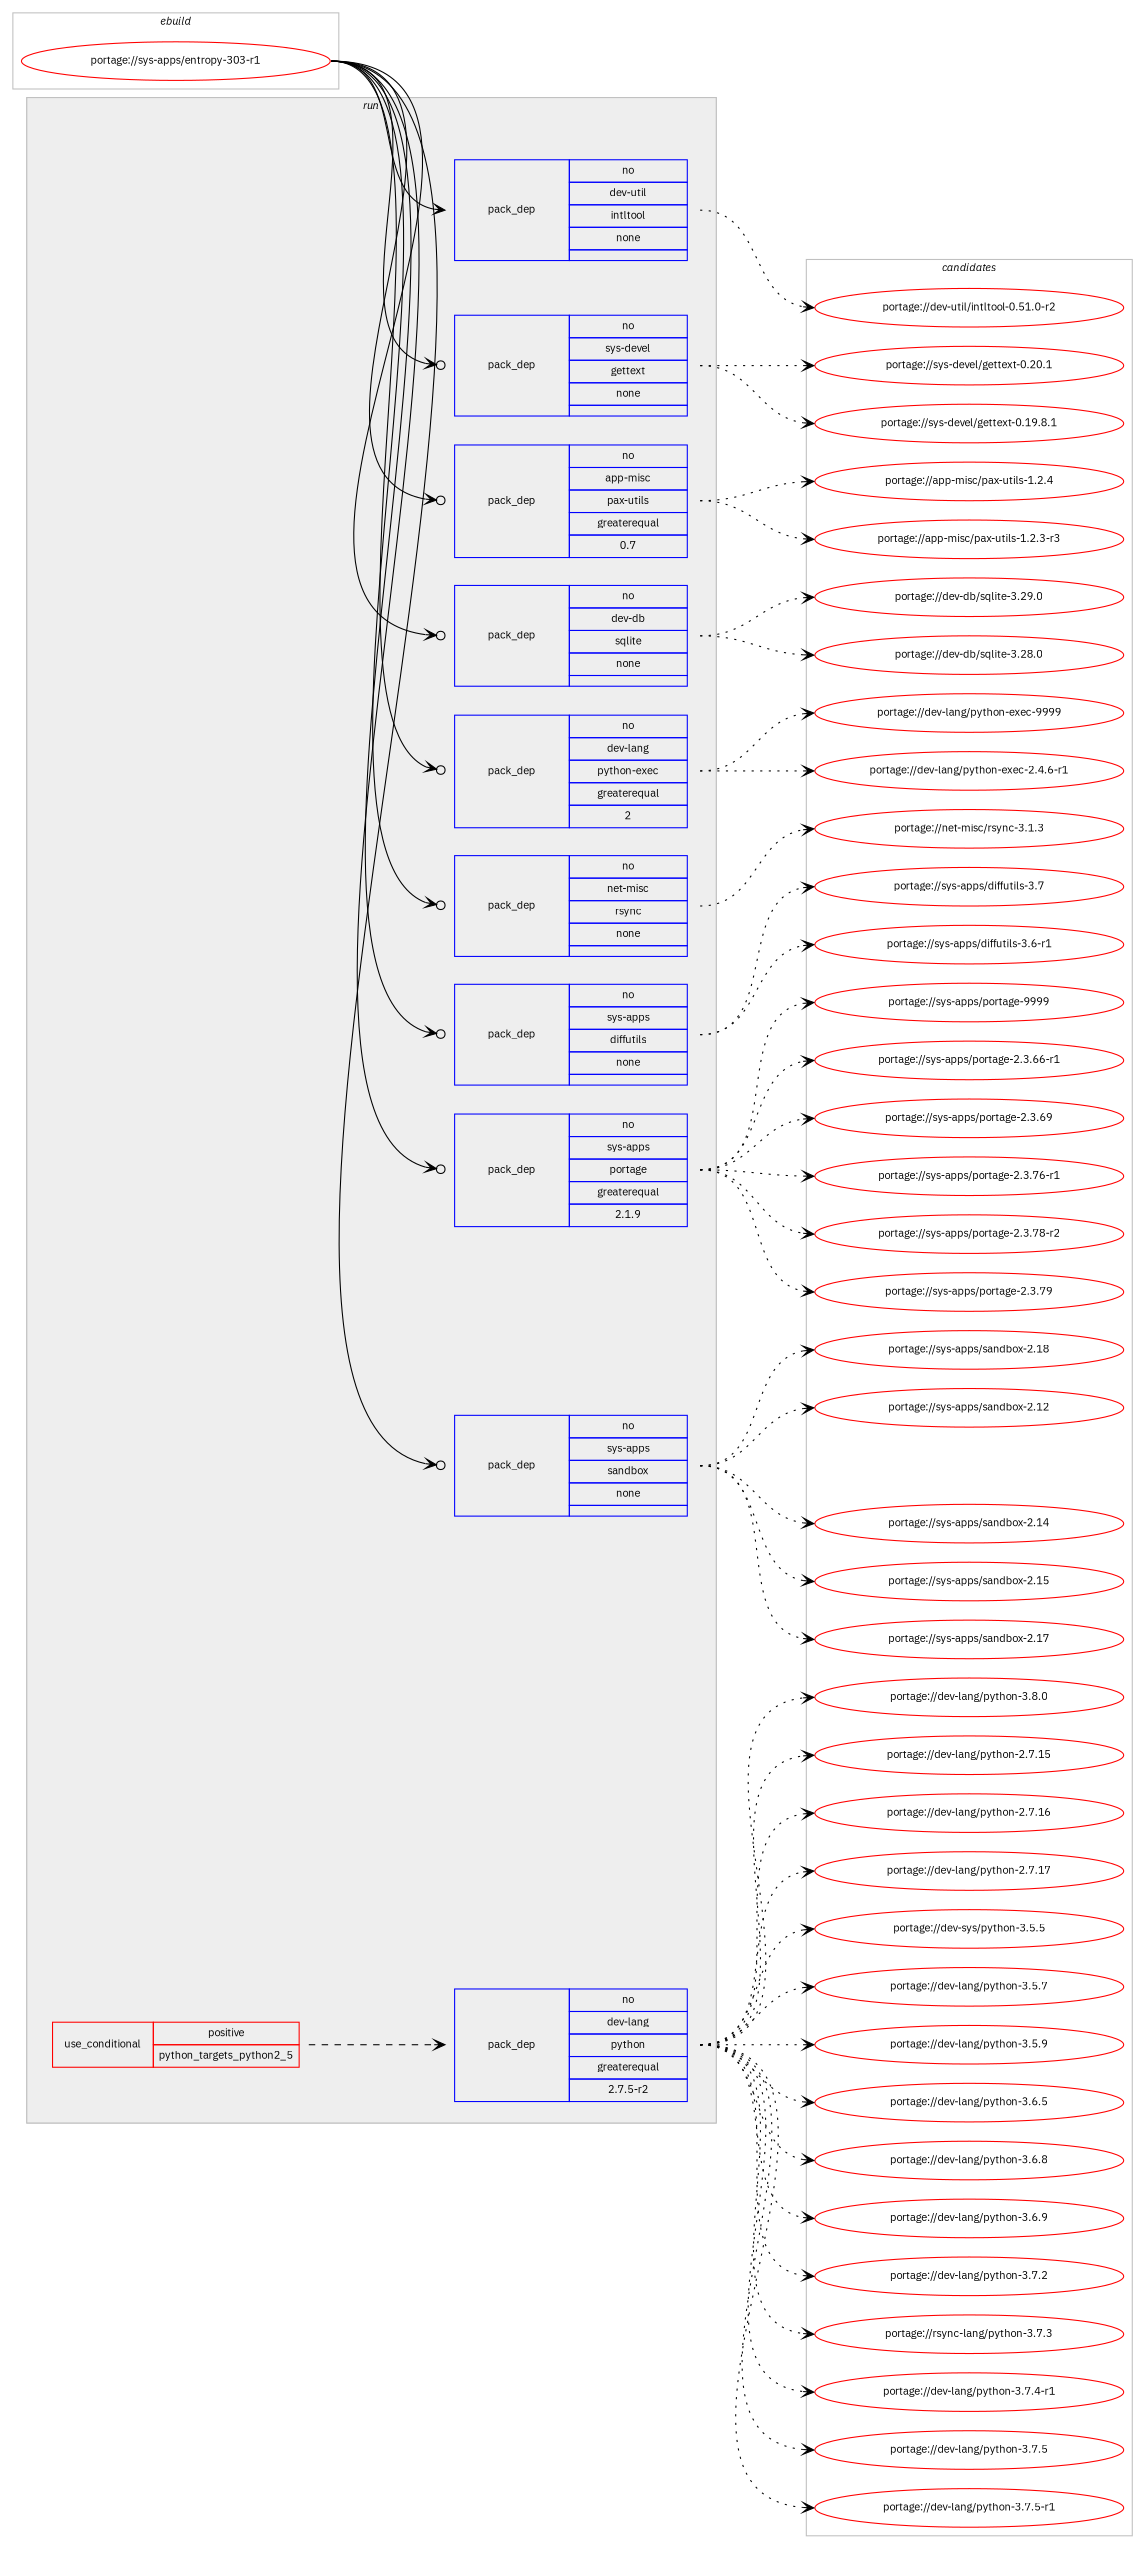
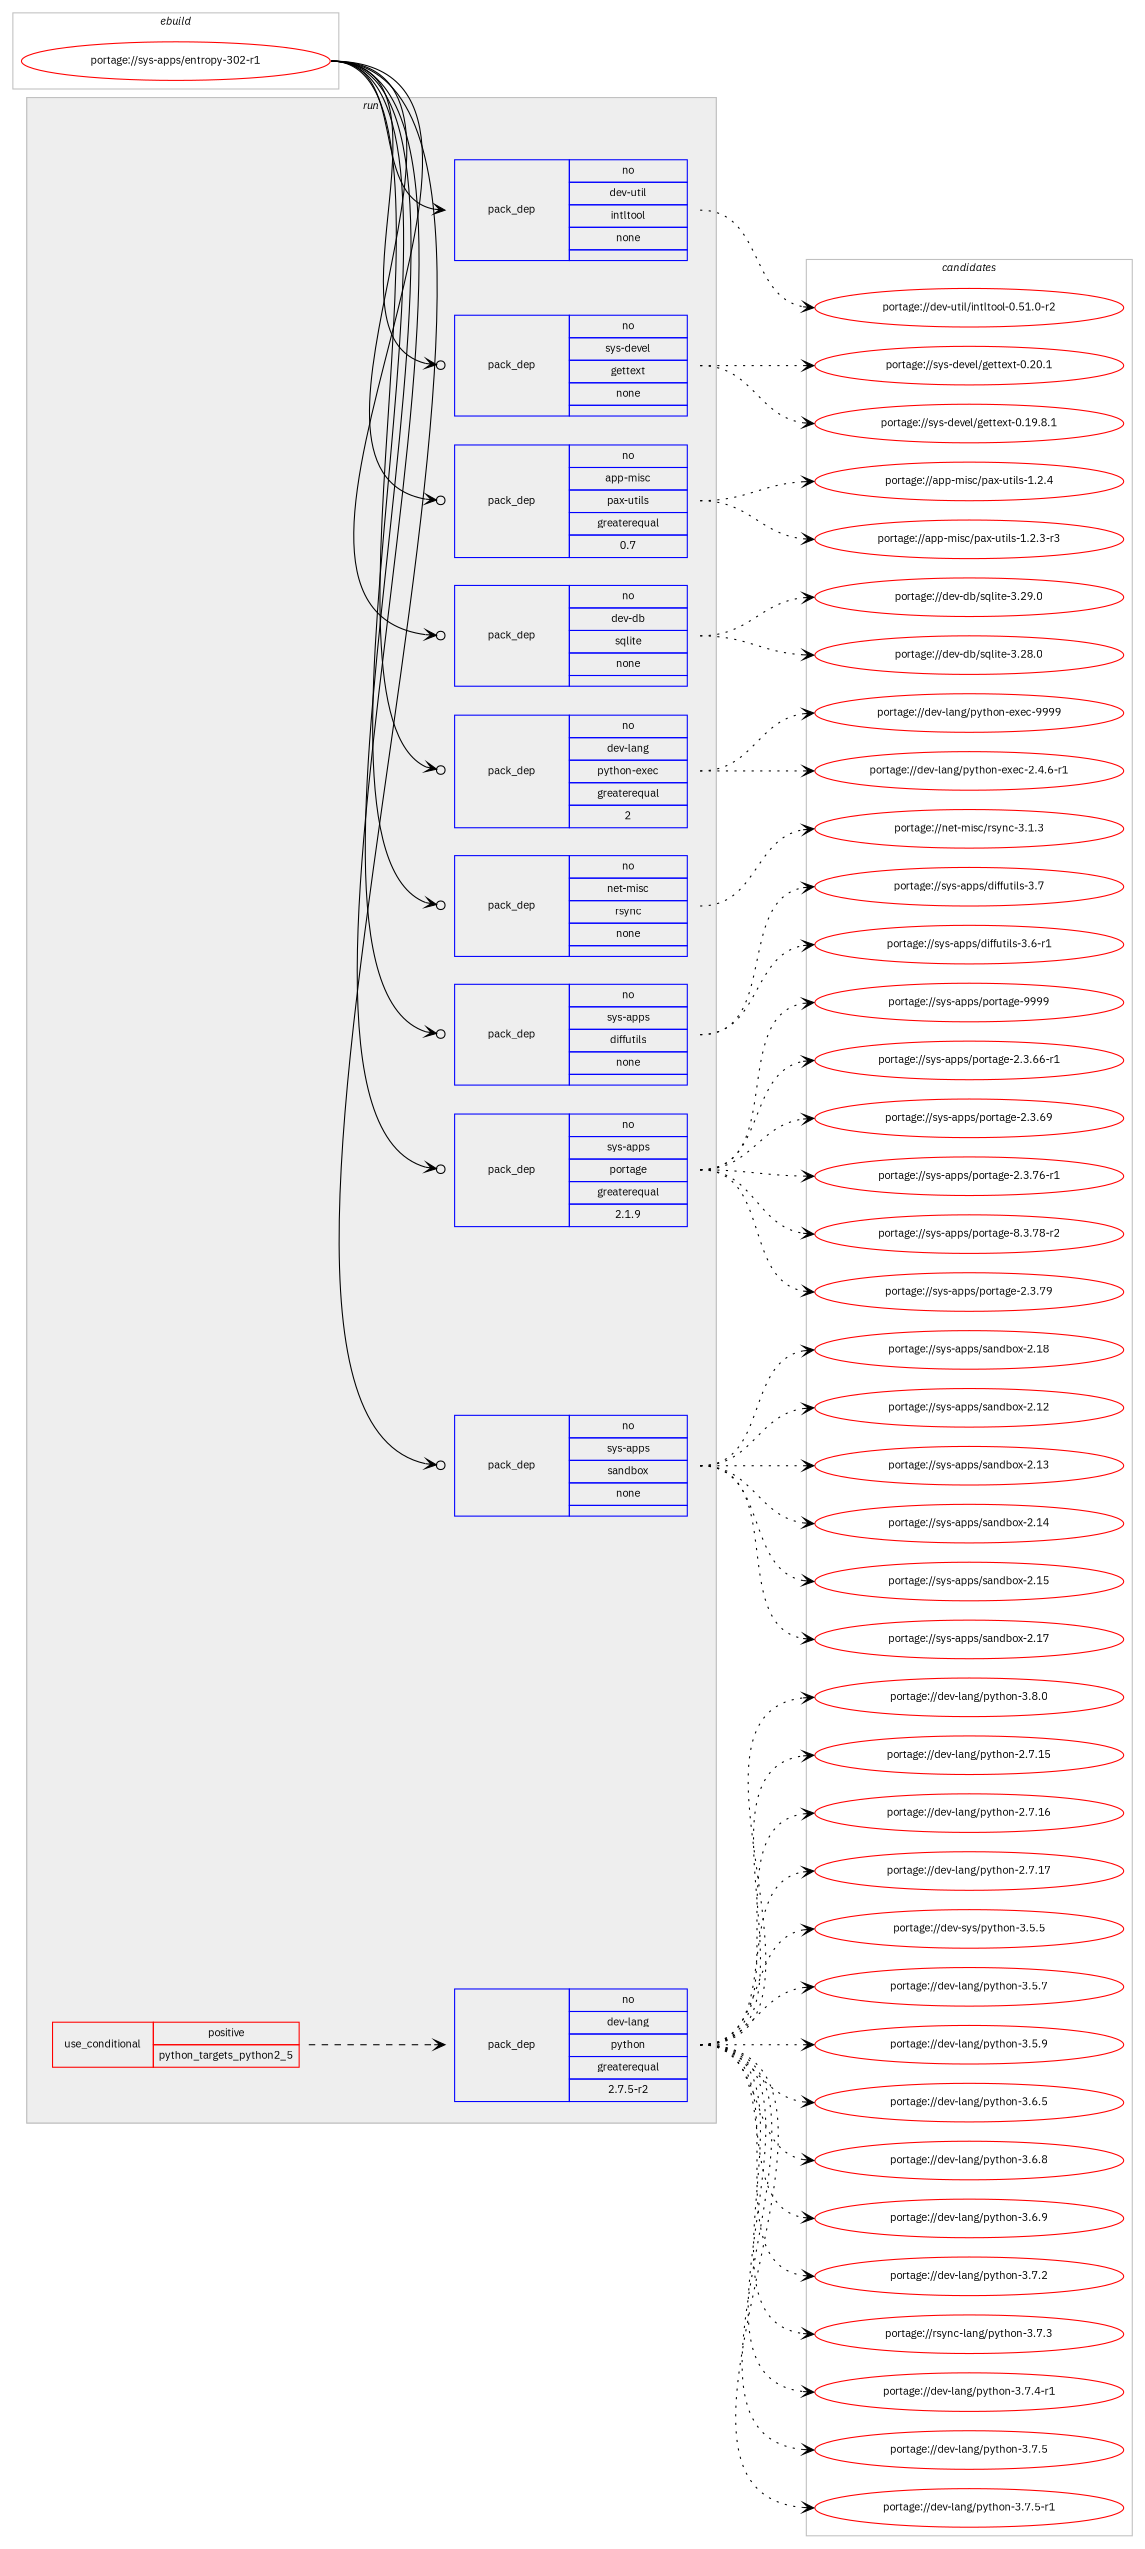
  digraph {
    compound=true
    concentrate=true
    fontname="IBM Plex Sans"
    fontsize=10
    newrank=true
    rankdir=LR
    ranksep=1.5
    node [color=red fontname="IBM Plex Sans" fontsize=10]
    edge [arrowhead=vee fontname="IBM Plex Sans" headport=w style=dotted tailport=e weight=100]
-   n1 [label="portage://sys-apps/entropy-303-r1" width=4]
+   n1 [label="portage://sys-apps/entropy-302-r1" width=4]
    n2 [color=blue label=<<TABLE BORDER="0" CELLBORDER="1" CELLSPACING="0" CELLPADDING="4" WIDTH="220"><TR><TD ROWSPAN="6" CELLPADDING="30">pack_dep</TD></TR><TR><TD WIDTH="110">no</TD></TR><TR><TD>dev-util</TD></TR><TR><TD>intltool</TD></TR><TR><TD>none</TD></TR><TR><TD></TD></TR></TABLE>> shape=none]
    n3 [color=blue label=<<TABLE BORDER="0" CELLBORDER="1" CELLSPACING="0" CELLPADDING="4" WIDTH="220"><TR><TD ROWSPAN="6" CELLPADDING="30">pack_dep</TD></TR><TR><TD WIDTH="110">no</TD></TR><TR><TD>dev-lang</TD></TR><TR><TD>python</TD></TR><TR><TD>greaterequal</TD></TR><TR><TD>2.7.5-r2</TD></TR></TABLE>> shape=none]
    n4 [label=<<TABLE BORDER="0" CELLBORDER="1" CELLSPACING="0" CELLPADDING="4"><TR><TD ROWSPAN="3" CELLPADDING="10">use_conditional</TD></TR><TR><TD>positive</TD></TR><TR><TD>python_targets_python2_5</TD></TR></TABLE>> shape=none]
    n5 [color=blue label=<<TABLE BORDER="0" CELLBORDER="1" CELLSPACING="0" CELLPADDING="4" WIDTH="220"><TR><TD ROWSPAN="6" CELLPADDING="30">pack_dep</TD></TR><TR><TD WIDTH="110">no</TD></TR><TR><TD>app-misc</TD></TR><TR><TD>pax-utils</TD></TR><TR><TD>greaterequal</TD></TR><TR><TD>0.7</TD></TR></TABLE>> shape=none]
    n6 [color=blue label=<<TABLE BORDER="0" CELLBORDER="1" CELLSPACING="0" CELLPADDING="4" WIDTH="220"><TR><TD ROWSPAN="6" CELLPADDING="30">pack_dep</TD></TR><TR><TD WIDTH="110">no</TD></TR><TR><TD>dev-db</TD></TR><TR><TD>sqlite</TD></TR><TR><TD>none</TD></TR><TR><TD></TD></TR></TABLE>> shape=none]
    n7 [color=blue label=<<TABLE BORDER="0" CELLBORDER="1" CELLSPACING="0" CELLPADDING="4" WIDTH="220"><TR><TD ROWSPAN="6" CELLPADDING="30">pack_dep</TD></TR><TR><TD WIDTH="110">no</TD></TR><TR><TD>dev-lang</TD></TR><TR><TD>python-exec</TD></TR><TR><TD>greaterequal</TD></TR><TR><TD>2</TD></TR></TABLE>> shape=none]
    n8 [color=blue label=<<TABLE BORDER="0" CELLBORDER="1" CELLSPACING="0" CELLPADDING="4" WIDTH="220"><TR><TD ROWSPAN="6" CELLPADDING="30">pack_dep</TD></TR><TR><TD WIDTH="110">no</TD></TR><TR><TD>net-misc</TD></TR><TR><TD>rsync</TD></TR><TR><TD>none</TD></TR><TR><TD></TD></TR></TABLE>> shape=none]
    n9 [color=blue label=<<TABLE BORDER="0" CELLBORDER="1" CELLSPACING="0" CELLPADDING="4" WIDTH="220"><TR><TD ROWSPAN="6" CELLPADDING="30">pack_dep</TD></TR><TR><TD WIDTH="110">no</TD></TR><TR><TD>sys-apps</TD></TR><TR><TD>diffutils</TD></TR><TR><TD>none</TD></TR><TR><TD></TD></TR></TABLE>> shape=none]
    n10 [color=blue label=<<TABLE BORDER="0" CELLBORDER="1" CELLSPACING="0" CELLPADDING="4" WIDTH="220"><TR><TD ROWSPAN="6" CELLPADDING="30">pack_dep</TD></TR><TR><TD WIDTH="110">no</TD></TR><TR><TD>sys-apps</TD></TR><TR><TD>portage</TD></TR><TR><TD>greaterequal</TD></TR><TR><TD>2.1.9</TD></TR></TABLE>> shape=none]
    n11 [color=blue label=<<TABLE BORDER="0" CELLBORDER="1" CELLSPACING="0" CELLPADDING="4" WIDTH="220"><TR><TD ROWSPAN="6" CELLPADDING="30">pack_dep</TD></TR><TR><TD WIDTH="110">no</TD></TR><TR><TD>sys-apps</TD></TR><TR><TD>sandbox</TD></TR><TR><TD>none</TD></TR><TR><TD></TD></TR></TABLE>> shape=none]
    n12 [color=blue label=<<TABLE BORDER="0" CELLBORDER="1" CELLSPACING="0" CELLPADDING="4" WIDTH="220"><TR><TD ROWSPAN="6" CELLPADDING="30">pack_dep</TD></TR><TR><TD WIDTH="110">no</TD></TR><TR><TD>sys-devel</TD></TR><TR><TD>gettext</TD></TR><TR><TD>none</TD></TR><TR><TD></TD></TR></TABLE>> shape=none]
    n13 [label="portage://dev-util/intltool-0.51.0-r2" width=4]
    n14 [label="portage://dev-lang/python-2.7.15" width=4]
    n15 [label="portage://dev-lang/python-2.7.16" width=4]
    n16 [label="portage://dev-lang/python-2.7.17" width=4]
    n17 [label="portage://dev-sys/python-3.5.5" width=4]
    n18 [label="portage://dev-lang/python-3.5.7" width=4]
    n19 [label="portage://dev-lang/python-3.5.9" width=4]
    n20 [label="portage://dev-lang/python-3.6.5" width=4]
    n21 [label="portage://dev-lang/python-3.6.8" width=4]
    n22 [label="portage://dev-lang/python-3.6.9" width=4]
    n23 [label="portage://dev-lang/python-3.7.2" width=4]
    n24 [label="portage://rsync-lang/python-3.7.3" width=4]
    n25 [label="portage://dev-lang/python-3.7.4-r1" width=4]
    n26 [label="portage://dev-lang/python-3.7.5" width=4]
    n27 [label="portage://dev-lang/python-3.7.5-r1" width=4]
    n28 [label="portage://dev-lang/python-3.8.0" width=4]
    n29 [label="portage://app-misc/pax-utils-1.2.3-r3" width=4]
    n30 [label="portage://app-misc/pax-utils-1.2.4" width=4]
    n31 [label="portage://dev-db/sqlite-3.28.0" width=4]
    n32 [label="portage://dev-db/sqlite-3.29.0" width=4]
    n33 [label="portage://dev-lang/python-exec-2.4.6-r1" width=4]
    n34 [label="portage://dev-lang/python-exec-9999" width=4]
    n35 [label="portage://net-misc/rsync-3.1.3" width=4]
    n36 [label="portage://sys-apps/diffutils-3.6-r1" width=4]
    n37 [label="portage://sys-apps/diffutils-3.7" width=4]
    n38 [label="portage://sys-apps/portage-2.3.66-r1" width=4]
    n39 [label="portage://sys-apps/portage-2.3.69" width=4]
    n40 [label="portage://sys-apps/portage-2.3.76-r1" width=4]
-   n41 [label="portage://sys-apps/portage-2.3.78-r2" width=4]
+   n41 [label="portage://sys-apps/portage-8.3.78-r2" width=4]
    n42 [label="portage://sys-apps/portage-2.3.79" width=4]
    n43 [label="portage://sys-apps/portage-9999" width=4]
    n44 [label="portage://sys-apps/sandbox-2.12" width=4]
+   n45 [label="portage://sys-apps/sandbox-2.13" width=4]
    n46 [label="portage://sys-apps/sandbox-2.14" width=4]
    n47 [label="portage://sys-apps/sandbox-2.15" width=4]
    n48 [label="portage://sys-apps/sandbox-2.17" width=4]
    n49 [label="portage://sys-apps/sandbox-2.18" width=4]
    n50 [label="portage://sys-devel/gettext-0.19.8.1" width=4]
    n51 [label="portage://sys-devel/gettext-0.20.1" width=4]
    subgraph cluster_1 {
      color=gray
      label=<<i>ebuild</i>>
      rank=same
      n1
    }
    subgraph cluster_2 {
      color=gray
      label=<<i>dependencies</i>>
      subgraph cluster_3 {
        color=gray
        fillcolor="#eeeeee"
        label=<<i>compile</i>>
        style=filled
        subgraph sub_4 {
          color=gray
          fillcolor="#eeeeee"
          label=<<i>compile</i>>
          style=filled
          n2
        }
      }
      subgraph cluster_5 {
        color=gray
        fillcolor="#eeeeee"
        label=<<i>compile and run</i>>
        style=filled
        subgraph sub_6 {
          color=gray
          fillcolor="#eeeeee"
          label=<<i>compile and run</i>>
          style=filled
          n4
          subgraph sub_7 {
            color=gray
            fillcolor="#eeeeee"
            label=<<i>compile and run</i>>
            style=filled
            n3
          }
        }
        subgraph sub_8 {
          color=gray
          fillcolor="#eeeeee"
          label=<<i>compile and run</i>>
          style=filled
          n5
        }
        subgraph sub_9 {
          color=gray
          fillcolor="#eeeeee"
          label=<<i>compile and run</i>>
          style=filled
          n6
        }
        subgraph sub_10 {
          color=gray
          fillcolor="#eeeeee"
          label=<<i>compile and run</i>>
          style=filled
          n7
        }
        subgraph sub_11 {
          color=gray
          fillcolor="#eeeeee"
          label=<<i>compile and run</i>>
          style=filled
          n8
        }
        subgraph sub_12 {
          color=gray
          fillcolor="#eeeeee"
          label=<<i>compile and run</i>>
          style=filled
          n9
        }
        subgraph sub_13 {
          color=gray
          fillcolor="#eeeeee"
          label=<<i>compile and run</i>>
          style=filled
          n10
        }
        subgraph sub_14 {
          color=gray
          fillcolor="#eeeeee"
          label=<<i>compile and run</i>>
          style=filled
          n11
        }
        subgraph sub_15 {
          color=gray
          fillcolor="#eeeeee"
          label=<<i>compile and run</i>>
          style=filled
          n12
        }
      }
      subgraph cluster_16 {
        color=gray
        fillcolor="#eeeeee"
        label=<<i>run</i>>
        style=filled
      }
    }
    subgraph cluster_17 {
      color=gray
      label=<<i>candidates</i>>
      rank=same
      subgraph sub_18 {
        color=black
        label=<<i>candidates</i>>
        nodesep=1
        rank=same
        n13
      }
      subgraph sub_19 {
        color=black
        label=<<i>candidates</i>>
        nodesep=1
        rank=same
        n14
        n15
        n16
        n17
        n18
        n19
        n20
        n21
        n22
        n23
        n24
        n25
        n26
        n27
        n28
      }
      subgraph sub_20 {
        color=black
        label=<<i>candidates</i>>
        nodesep=1
        rank=same
        n29
        n30
      }
      subgraph sub_21 {
        color=black
        label=<<i>candidates</i>>
        nodesep=1
        rank=same
        n31
        n32
      }
      subgraph sub_22 {
        color=black
        label=<<i>candidates</i>>
        nodesep=1
        rank=same
        n33
        n34
      }
      subgraph sub_23 {
        color=black
        label=<<i>candidates</i>>
        nodesep=1
        rank=same
        n35
      }
      subgraph sub_24 {
        color=black
        label=<<i>candidates</i>>
        nodesep=1
        rank=same
        n36
        n37
      }
      subgraph sub_25 {
        color=black
        label=<<i>candidates</i>>
        nodesep=1
        rank=same
        n38
        n39
        n40
        n41
        n42
        n43
      }
      subgraph sub_26 {
        color=black
        label=<<i>candidates</i>>
        nodesep=1
        rank=same
        n44
+       n45
        n46
        n47
        n48
        n49
      }
      subgraph sub_27 {
        color=black
        label=<<i>candidates</i>>
        nodesep=1
        rank=same
        n50
        n51
      }
    }
    n1 -> n2 [style=solid weight=20]
    n1 -> n5 [arrowhead=odotvee style=solid weight=20]
    n1 -> n6 [arrowhead=odotvee style=solid weight=20]
    n1 -> n7 [arrowhead=odotvee style=solid weight=20]
    n1 -> n8 [arrowhead=odotvee style=solid weight=20]
    n1 -> n9 [arrowhead=odotvee style=solid weight=20]
    n1 -> n10 [arrowhead=odotvee style=solid weight=20]
    n1 -> n11 [arrowhead=odotvee style=solid weight=20]
    n1 -> n12 [arrowhead=odotvee style=solid weight=20]
    n2 -> n13
    n3 -> n14
    n3 -> n15
    n3 -> n16
    n3 -> n17
    n3 -> n18
    n3 -> n19
    n3 -> n20
    n3 -> n21
    n3 -> n22
    n3 -> n23
    n3 -> n24
    n3 -> n25
    n3 -> n26
    n3 -> n27
    n3 -> n28
    n4 -> n3 [style=dashed weight=20]
    n5 -> n29
    n5 -> n30
    n6 -> n31
    n6 -> n32
    n7 -> n33
    n7 -> n34
    n8 -> n35
    n9 -> n36
    n9 -> n37
    n10 -> n38
    n10 -> n39
    n10 -> n40
    n10 -> n41
    n10 -> n42
    n10 -> n43
    n11 -> n44
+   n11 -> n45
    n11 -> n46
    n11 -> n47
    n11 -> n48
    n11 -> n49
    n12 -> n50
    n12 -> n51
  }
